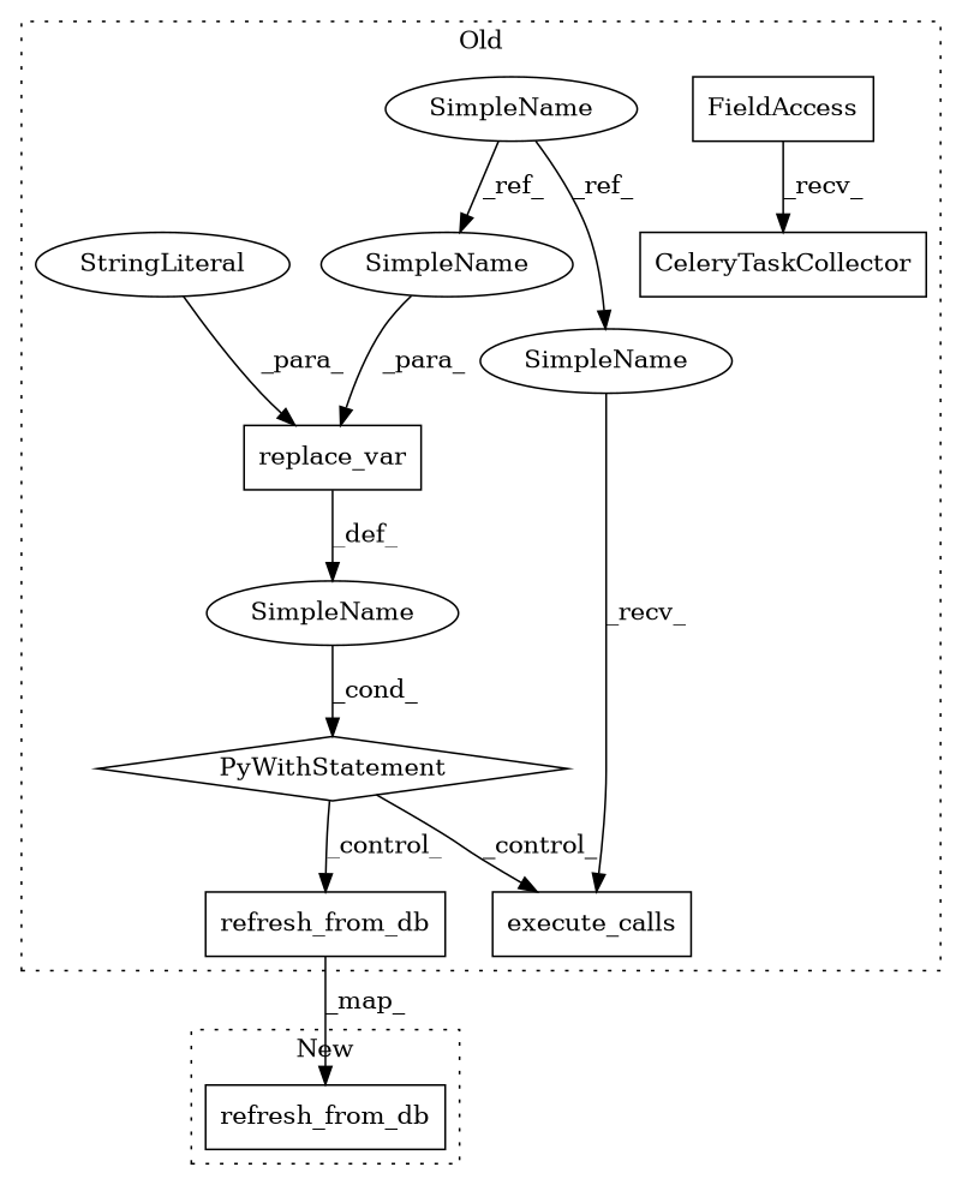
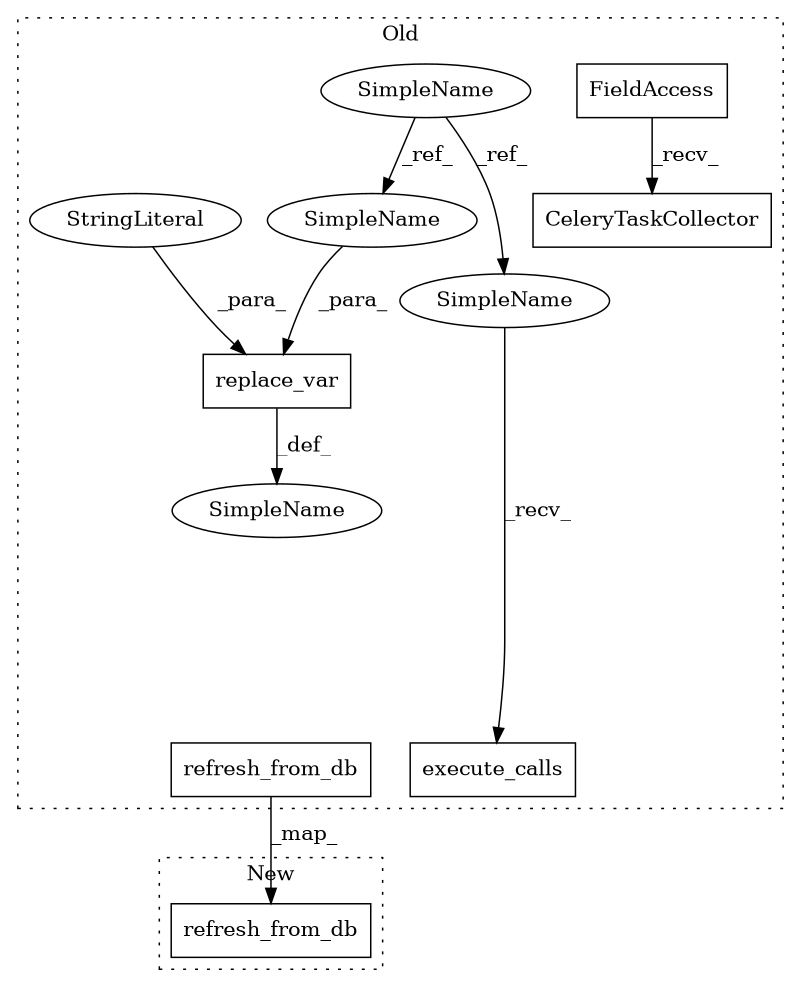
  digraph {
    node [a=32 l=14 shape=box]
    n1 [l=17 label=refresh_from_db s=3764]
    n2 [a=42 label=SimpleName shape=ellipse l=""]
-   n3 [a=104 l="10,2" label=PyWithStatement s="3403,3463" shape=diamond]
    n4 [l="20,1" label=CeleryTaskCollector s="3356,3396"]
    n5 [l=15 label=execute_calls s=3733]
    n6 [l="12,1" label=replace_var s="3413,3462"]
    n7 [a=22 l=20 label=FieldAccess s=3376]
    n8 [a=42 label=SimpleName s=3341 shape=ellipse]
    n9 [a=45 label=StringLiteral s=3433 shape=ellipse]
    n10 [a=42 label=SimpleName s=3448 shape=ellipse]
    n11 [a=42 label=SimpleName s=3718 shape=ellipse]
    n12 [l=17 label=refresh_from_db s=3614]
    subgraph cluster_1 {
      label=Old
      style=dotted
      n1
      n2
-     n3
      n4
      n5
      n6
      n7
      n8
      n9
      n10
      n11
    }
    subgraph cluster_2 {
      label=New
      style=dotted
      n12
    }
    n1 -> n12 [label=_map_]
-   n2 -> n3 [label=_cond_]
-   n3 -> n1 [label=_control_]
-   n3 -> n5 [label=_control_]
    n6 -> n2 [label=_def_]
    n7 -> n4 [label=_recv_]
    n8 -> n10 [label=_ref_]
    n8 -> n11 [label=_ref_]
    n9 -> n6 [label=_para_]
    n10 -> n6 [label=_para_]
    n11 -> n5 [label=_recv_]
  }
